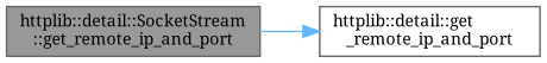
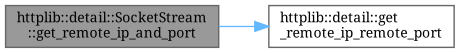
  digraph {
    rankdir=LR
    fontname="Noto Serif"
    node [fontname="Noto Serif" fontsize=10 shape=box style=filled]
    n1 [color=gray40 fillcolor=grey60 fontcolor=black height=0.2 label="httplib::detail::SocketStream\l::get_remote_ip_and_port" width=0.4]
-   n2 [color=grey40 fillcolor=white height=0.2 label="httplib::detail::get\l_remote_ip_and_port" width=0.4]
+   n2 [color=grey40 fillcolor=white height=0.2 label="httplib::detail::get\l_remote_ip_remote_port" width=0.4]
    n1 -> n2 [color=steelblue1 fontname="Noto Serif" fontsize=10 labelfontname=Helvetica labelfontsize=10 style=solid]
  }
